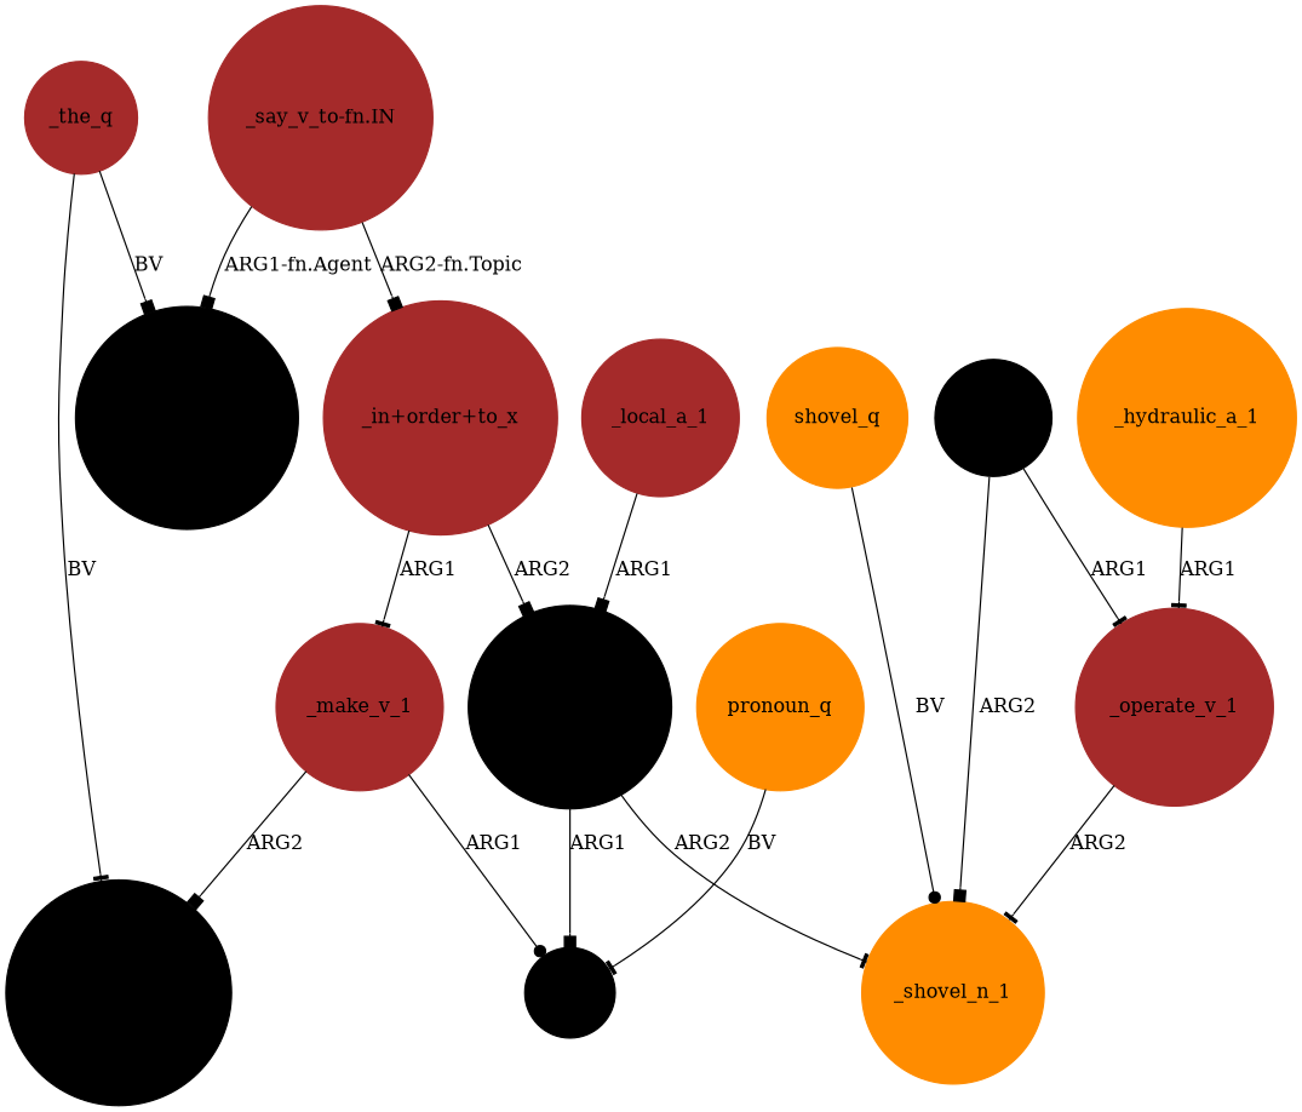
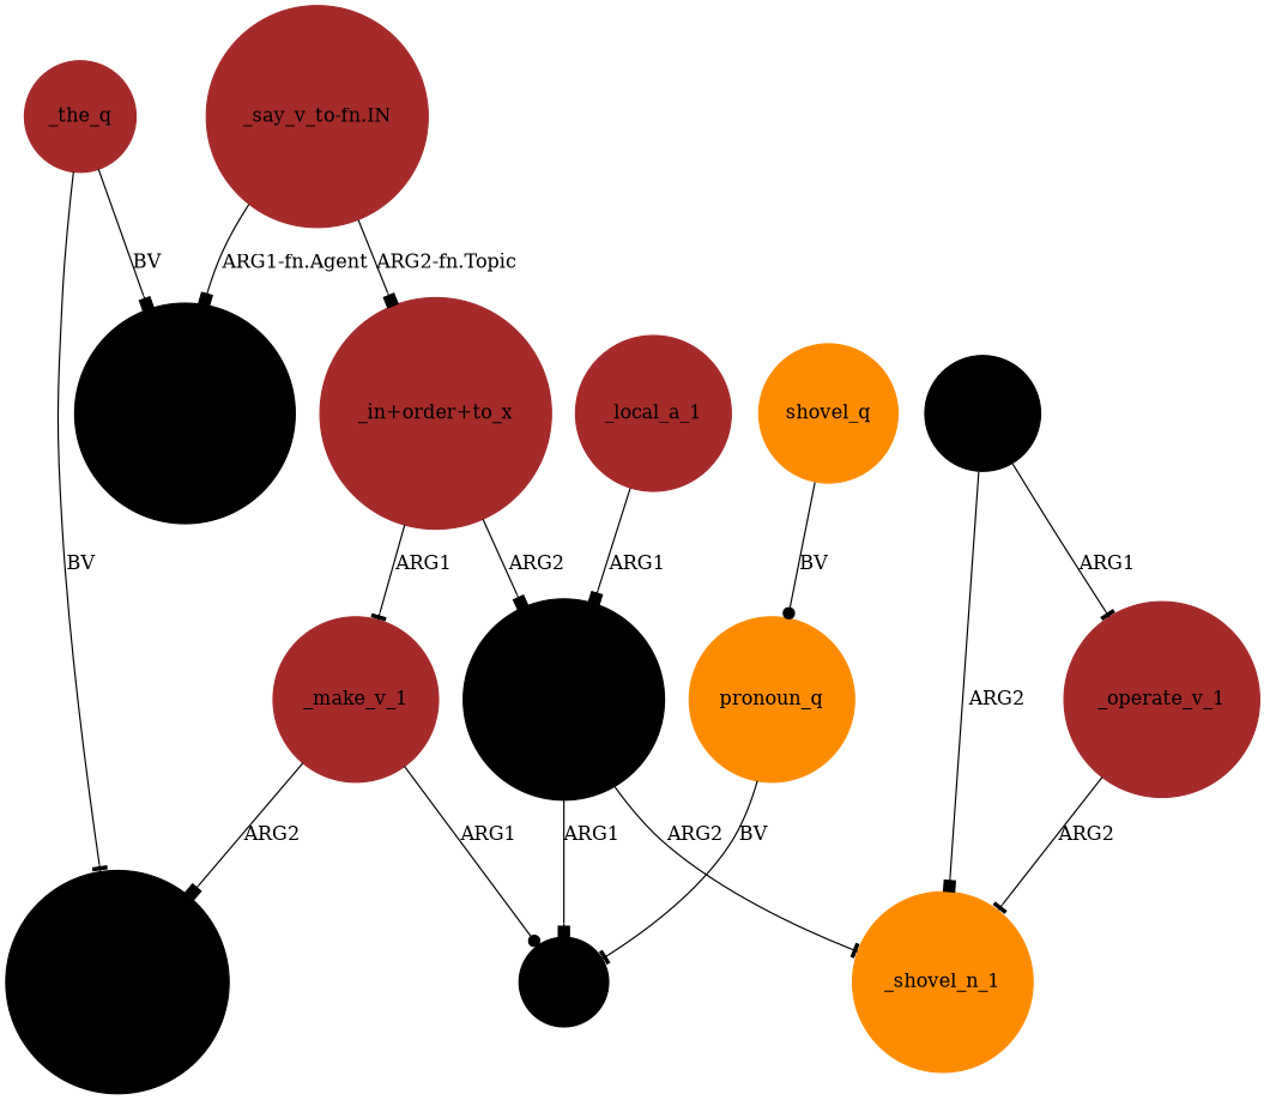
  digraph {
    node [color=brown shape=circle style=filled]
    edge [arrowhead=box]
    _company_n_of [color=black]
    "_say_v_to-fn.IN"
    "_in+order+to_x"
    _make_v_1
    _produce_v_1 [color=black]
    n6 [color=darkorange label=shovel_q]
    _shovel_n_1 [color=darkorange]
    _purchase_n_of [color=black]
    pron [color=black]
-   _hydraulic_a_1 [color=darkorange]
    _operate_v_1
    _the_q
    parg_d [color=black]
    _local_a_1
    pronoun_q [color=darkorange]
    "_say_v_to-fn.IN" -> _company_n_of [label="ARG1-fn.Agent"]
    "_say_v_to-fn.IN" -> "_in+order+to_x" [label="ARG2-fn.Topic"]
    "_in+order+to_x" -> _make_v_1 [arrowhead=tee label=ARG1]
    "_in+order+to_x" -> _produce_v_1 [label=ARG2]
    _make_v_1 -> _purchase_n_of [label=ARG2]
    _make_v_1 -> pron [arrowhead=dot label=ARG1]
    _produce_v_1 -> _shovel_n_1 [arrowhead=tee label=ARG2]
    _produce_v_1 -> pron [label=ARG1]
-   n6 -> _shovel_n_1 [arrowhead=dot label=BV]
-   _hydraulic_a_1 -> _operate_v_1 [arrowhead=tee label=ARG1]
+   n6 -> pronoun_q [arrowhead=dot label=BV]
    _operate_v_1 -> _shovel_n_1 [arrowhead=tee label=ARG2]
    _the_q -> _company_n_of [label=BV]
    _the_q -> _purchase_n_of [arrowhead=tee label=BV]
    parg_d -> _shovel_n_1 [label=ARG2]
    parg_d -> _operate_v_1 [arrowhead=tee label=ARG1]
    _local_a_1 -> _produce_v_1 [label=ARG1]
    pronoun_q -> pron [arrowhead=tee label=BV]
  }
